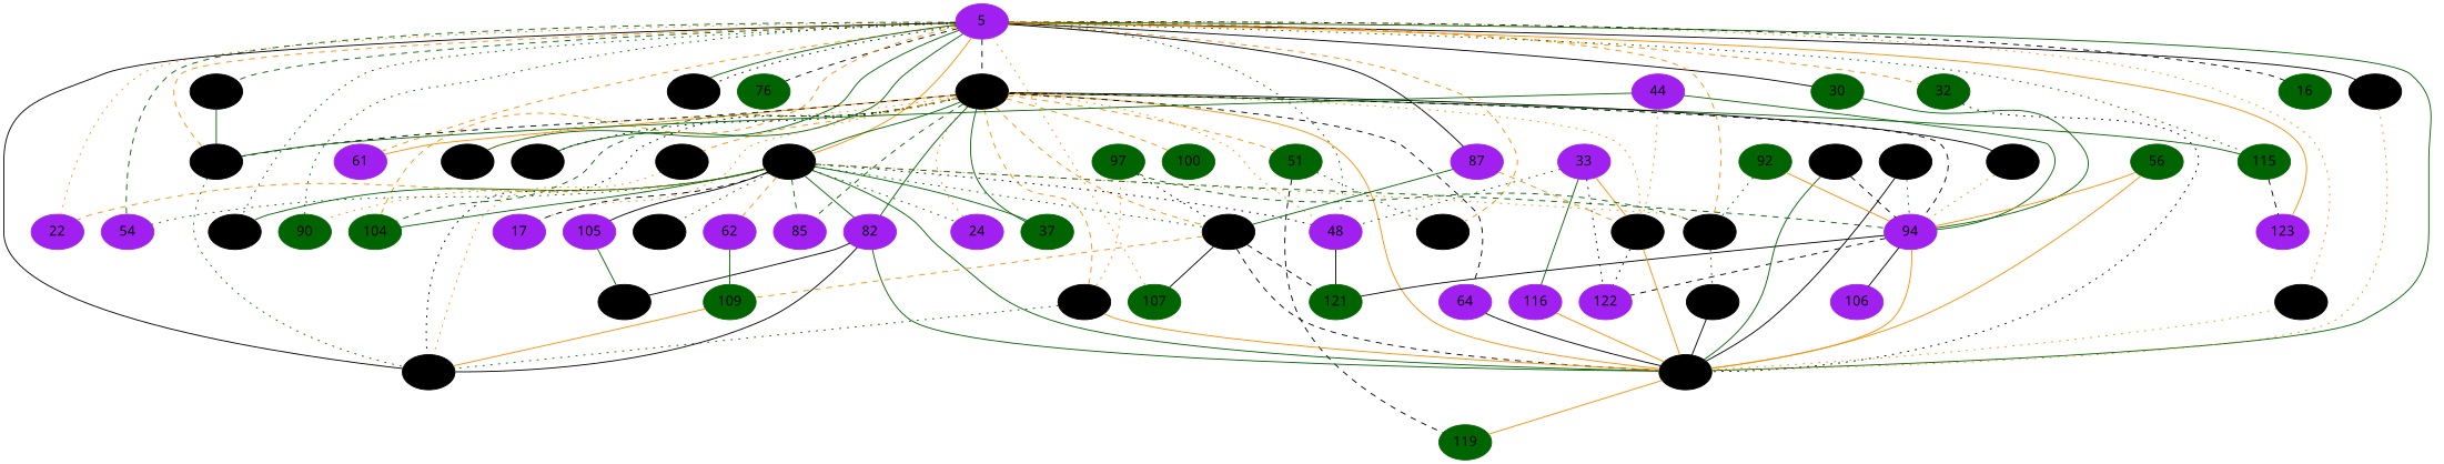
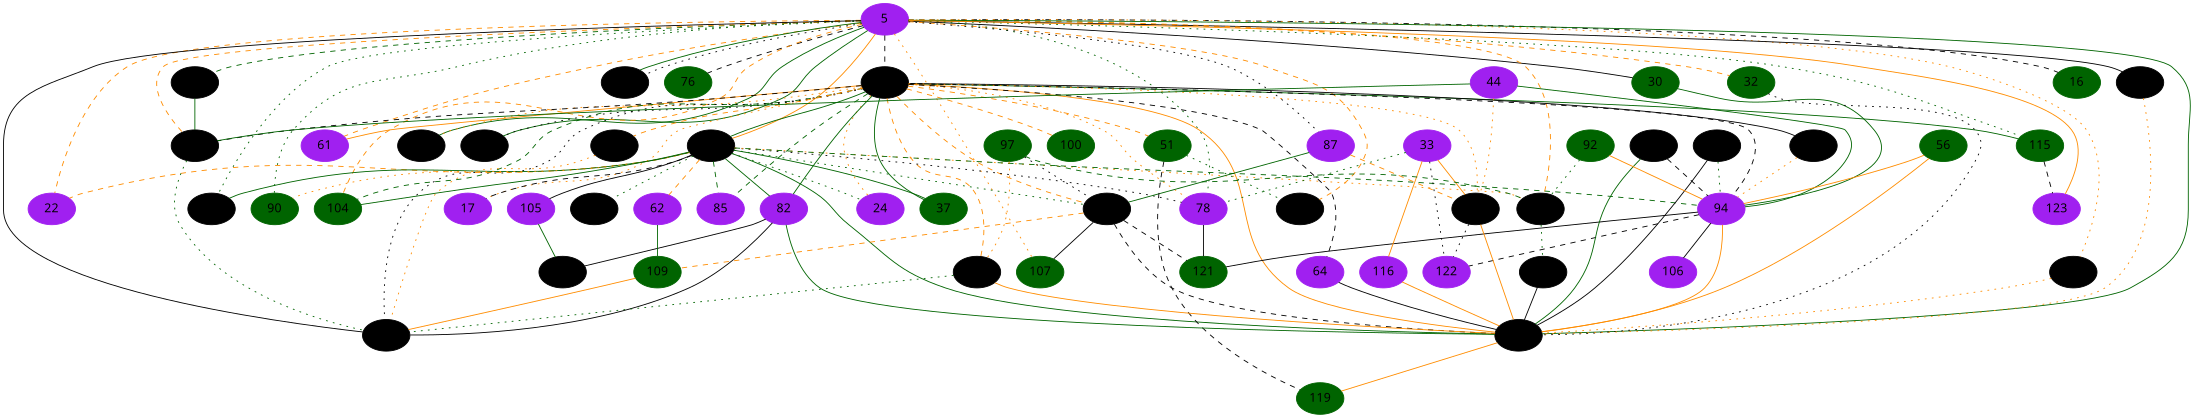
  graph {
    fontname="Noto Sans"
    node [color=black fontname="Noto Sans" style=filled]
    edge [color=darkorange fontname="Noto Sans" style=solid]
    5 [color=purple super="+4"]
    9 [super="+3"]
    10 [super="+8"]
    16 [color=darkgreen]
    20
    22 [color=purple]
    30 [color=darkgreen]
    32 [color=darkgreen]
-   54 [color=purple]
    59
    61 [color=purple]
    65
    72 [super="+34"]
    73
    75
    76 [color=darkgreen]
-   78 [color=purple super="+21+40" label=48]
+   78 [color=purple super="+21+40"]
    87 [color=purple super="+42"]
    90 [color=darkgreen]
    96
    99
    101 [super="+58"]
    104 [color=darkgreen super="+69"]
    107 [color=darkgreen super="+88"]
    108 [super="+83+29"]
    115 [color=darkgreen super="+55+110+77"]
    118 [super="+41+48+53"]
    120 [super="+71+66+113+117"]
    123 [color=purple]
    94 [color=purple super="+45+28+6"]
    17 [color=purple]
    n32 [color=purple label=24]
    35
    37 [color=darkgreen]
    50
    51 [color=darkgreen]
    64 [color=purple]
    82 [color=purple super="+74"]
    85 [color=purple]
    98 [super="+46+86"]
    100 [color=darkgreen]
    102 [super="+24"]
    114 [super="+93"]
    62 [color=purple super="+27"]
    81
    105 [color=purple]
    121 [color=darkgreen super="+36+67"]
    106 [color=purple]
    122 [color=purple super="+84"]
    112 [super="+80"]
    119 [color=darkgreen]
    111
    109 [color=darkgreen super="+95"]
    33 [color=purple]
    116 [color=purple super="+68"]
    44 [color=purple]
    49
    56 [color=darkgreen]
    91 [super="+57"]
    92 [color=darkgreen]
    97 [color=darkgreen super="+70"]
    5 -- 9 [color=black style=dashed weight=4]
    5 -- 10 [weight=4]
    5 -- 16 [color=black style=dashed weight=2]
    5 -- 20 [style=dotted]
-   5 -- 22 [style=dotted]
+   5 -- 22 [style=dashed]
    5 -- 30 [color=black]
    5 -- 32 [style=dashed]
-   5 -- 54 [color=darkgreen style=dashed]
    5 -- 59 [color=darkgreen style=dotted]
    5 -- 61 [style=dashed]
    5 -- 65 [color=darkgreen]
    5 -- 72 [color=darkgreen]
    5 -- 73 [style=dashed]
    5 -- 75 [color=darkgreen]
    5 -- 75 [color=black style=dotted]
    5 -- 76 [color=black style=dashed weight=2]
    5 -- 78 [color=darkgreen style=dotted weight=3]
-   5 -- 87 [color=black]
+   5 -- 87 [color=black style=dotted]
    5 -- 90 [color=darkgreen style=dotted]
    5 -- 96 [color=darkgreen style=dashed]
    5 -- 99 [color=black]
    5 -- 101 [style=dashed]
    5 -- 104 [style=dashed]
    5 -- 107 [style=dotted weight=2]
    5 -- 108 [style=dashed]
    5 -- 115 [color=darkgreen style=dotted weight=2]
    5 -- 118 [color=darkgreen weight=5]
    5 -- 120 [color=black weight=2]
    5 -- 123
    9 -- 10 [color=darkgreen weight=4]
    9 -- 61
    9 -- 65 [style=dotted]
    9 -- 72 [color=black style=dotted]
    9 -- 78 [style=dotted]
    9 -- 104 [color=darkgreen style=dashed weight=2]
    9 -- 108 [color=black style=dashed weight=5]
    9 -- 115 [color=darkgreen weight=4]
    9 -- 118 [weight=5]
    9 -- 120 [color=black style=dotted weight=2]
    9 -- 94 [color=black style=dashed weight=6]
    9 -- 17 [style=dotted]
    9 -- n32 [style=dotted]
    9 -- 35 [style=dashed weight=2]
    9 -- 37 [color=darkgreen]
    9 -- 50 [color=black]
    9 -- 51 [style=dashed weight=2]
    9 -- 64 [color=black style=dashed]
    9 -- 82 [color=darkgreen weight=2]
    9 -- 85 [color=darkgreen style=dashed]
    9 -- 98 [style=dashed weight=4]
    9 -- 100 [style=dashed weight=2]
    9 -- 102 [style=dashed]
    9 -- 114 [style=dotted weight=4]
    10 -- 22 [style=dashed]
-   10 -- 54 [color=darkgreen style=dotted]
    10 -- 59 [color=darkgreen]
    10 -- 78 [color=black style=dotted weight=2]
    10 -- 90 [style=dotted]
    10 -- 101 [style=dotted weight=2]
    10 -- 104 [color=darkgreen weight=3]
    10 -- 118 [color=darkgreen weight=5]
    10 -- 94 [color=darkgreen style=dashed weight=5]
    10 -- 17 [color=black style=dashed]
    10 -- n32 [color=darkgreen style=dotted]
    10 -- 37 [color=darkgreen]
    10 -- 82 [color=darkgreen]
    10 -- 85 [color=darkgreen style=dashed]
    10 -- 98 [color=darkgreen style=dotted]
    10 -- 62 [style=dashed weight=3]
    10 -- 81 [color=darkgreen style=dotted weight=2]
    10 -- 105 [color=black weight=2]
    20 -- 118 [style=dotted]
    30 -- 94 [color=darkgreen]
    32 -- 118 [color=black style=dotted]
    78 -- 121 [color=black]
    87 -- 98 [color=darkgreen]
    87 -- 114 [style=dashed]
    96 -- 108 [color=darkgreen]
    99 -- 118 [style=dotted]
    101 -- 112 [color=darkgreen style=dotted]
    108 -- 120 [color=darkgreen style=dotted weight=2]
    115 -- 123 [color=black style=dashed]
    118 -- 119
    94 -- 118 [weight=6]
    94 -- 121 [color=black]
    94 -- 106 [color=black]
    94 -- 122 [color=black style=dashed]
    35 -- 120 [style=dotted]
    50 -- 94 [style=dotted]
    51 -- 73 [color=darkgreen style=dotted]
    51 -- 119 [color=black style=dashed]
    64 -- 118 [color=black]
    82 -- 118 [color=darkgreen]
    82 -- 120 [color=black]
    82 -- 111 [color=black]
    98 -- 107 [color=black]
    98 -- 118 [color=black style=dashed]
    98 -- 121 [color=black style=dashed weight=2]
    98 -- 109 [style=dashed]
    102 -- 118
    102 -- 120 [color=darkgreen style=dotted weight=2]
    114 -- 118 [weight=2]
    114 -- 122 [color=black style=dotted]
    62 -- 109 [color=darkgreen]
    105 -- 111 [color=darkgreen]
    112 -- 118 [color=black weight=2]
    109 -- 120
    33 -- 78 [color=darkgreen style=dotted]
    33 -- 114
    33 -- 122 [color=black style=dotted]
-   33 -- 116 [color=darkgreen]
+   33 -- 116
    116 -- 118 [weight=2]
    44 -- 108 [color=darkgreen]
    44 -- 94 [color=darkgreen weight=4]
    44 -- 114 [style=dotted]
    49 -- 118 [color=black]
    49 -- 94 [color=darkgreen style=dotted]
    56 -- 118
    56 -- 94
    91 -- 118 [color=darkgreen]
    91 -- 94 [color=black style=dashed]
    92 -- 101 [color=darkgreen style=dotted]
    92 -- 94
    97 -- 101 [color=darkgreen style=dashed]
    97 -- 98 [color=black style=dotted]
    97 -- 102 [style=dotted]
  }
